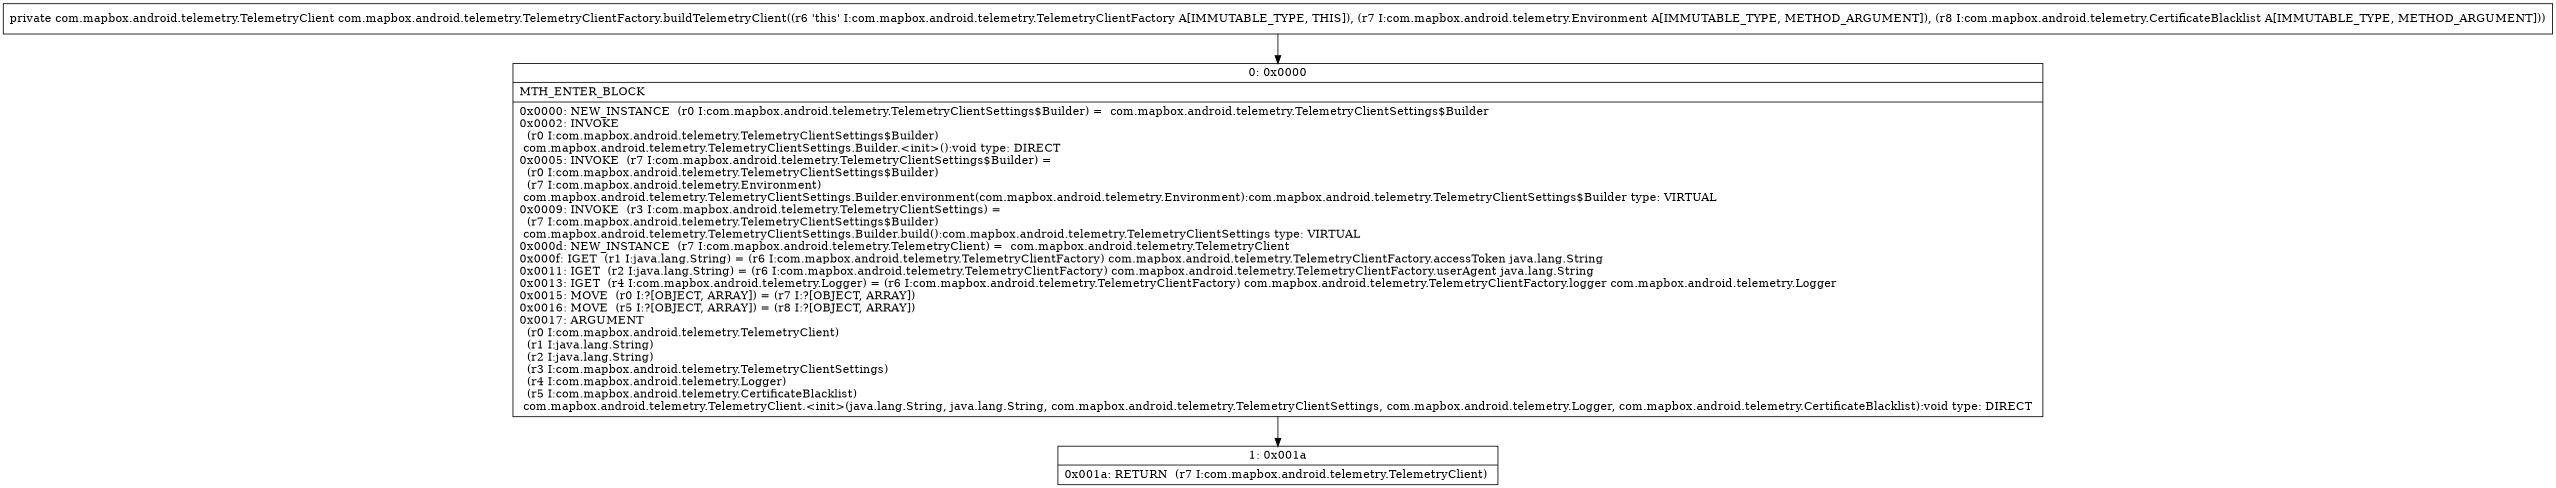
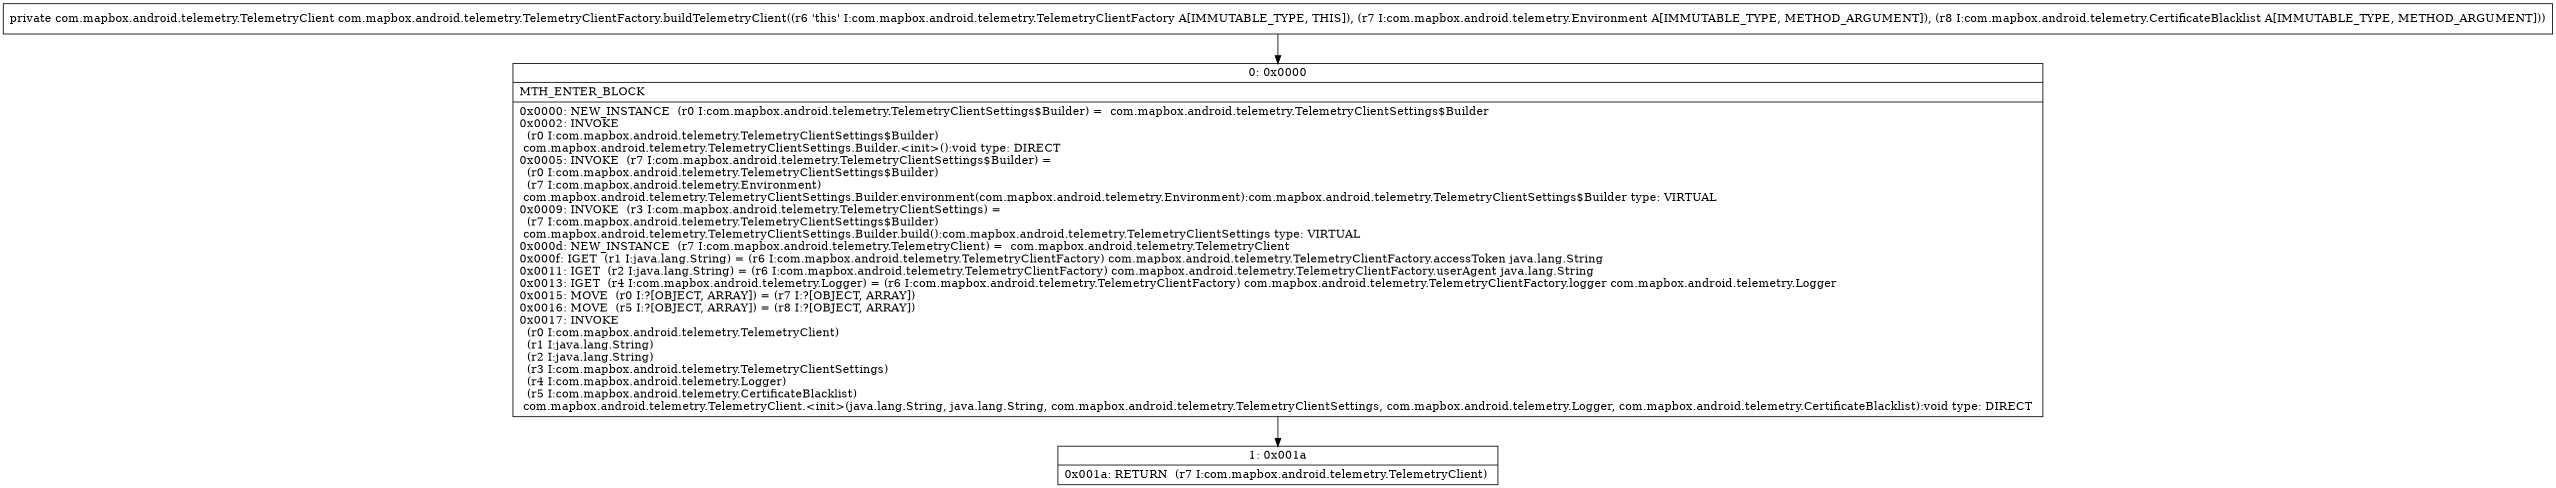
  digraph {
    node [shape=record]
-   n1 [label="{0\:\ 0x0000|MTH_ENTER_BLOCK\l|0x0000: NEW_INSTANCE  (r0 I:com.mapbox.android.telemetry.TelemetryClientSettings$Builder) =  com.mapbox.android.telemetry.TelemetryClientSettings$Builder \l0x0002: INVOKE  \l  (r0 I:com.mapbox.android.telemetry.TelemetryClientSettings$Builder)\l com.mapbox.android.telemetry.TelemetryClientSettings.Builder.\<init\>():void type: DIRECT \l0x0005: INVOKE  (r7 I:com.mapbox.android.telemetry.TelemetryClientSettings$Builder) = \l  (r0 I:com.mapbox.android.telemetry.TelemetryClientSettings$Builder)\l  (r7 I:com.mapbox.android.telemetry.Environment)\l com.mapbox.android.telemetry.TelemetryClientSettings.Builder.environment(com.mapbox.android.telemetry.Environment):com.mapbox.android.telemetry.TelemetryClientSettings$Builder type: VIRTUAL \l0x0009: INVOKE  (r3 I:com.mapbox.android.telemetry.TelemetryClientSettings) = \l  (r7 I:com.mapbox.android.telemetry.TelemetryClientSettings$Builder)\l com.mapbox.android.telemetry.TelemetryClientSettings.Builder.build():com.mapbox.android.telemetry.TelemetryClientSettings type: VIRTUAL \l0x000d: NEW_INSTANCE  (r7 I:com.mapbox.android.telemetry.TelemetryClient) =  com.mapbox.android.telemetry.TelemetryClient \l0x000f: IGET  (r1 I:java.lang.String) = (r6 I:com.mapbox.android.telemetry.TelemetryClientFactory) com.mapbox.android.telemetry.TelemetryClientFactory.accessToken java.lang.String \l0x0011: IGET  (r2 I:java.lang.String) = (r6 I:com.mapbox.android.telemetry.TelemetryClientFactory) com.mapbox.android.telemetry.TelemetryClientFactory.userAgent java.lang.String \l0x0013: IGET  (r4 I:com.mapbox.android.telemetry.Logger) = (r6 I:com.mapbox.android.telemetry.TelemetryClientFactory) com.mapbox.android.telemetry.TelemetryClientFactory.logger com.mapbox.android.telemetry.Logger \l0x0015: MOVE  (r0 I:?[OBJECT, ARRAY]) = (r7 I:?[OBJECT, ARRAY]) \l0x0016: MOVE  (r5 I:?[OBJECT, ARRAY]) = (r8 I:?[OBJECT, ARRAY]) \l0x0017: ARGUMENT  \l  (r0 I:com.mapbox.android.telemetry.TelemetryClient)\l  (r1 I:java.lang.String)\l  (r2 I:java.lang.String)\l  (r3 I:com.mapbox.android.telemetry.TelemetryClientSettings)\l  (r4 I:com.mapbox.android.telemetry.Logger)\l  (r5 I:com.mapbox.android.telemetry.CertificateBlacklist)\l com.mapbox.android.telemetry.TelemetryClient.\<init\>(java.lang.String, java.lang.String, com.mapbox.android.telemetry.TelemetryClientSettings, com.mapbox.android.telemetry.Logger, com.mapbox.android.telemetry.CertificateBlacklist):void type: DIRECT \l}"]
+   n1 [label="{0\:\ 0x0000|MTH_ENTER_BLOCK\l|0x0000: NEW_INSTANCE  (r0 I:com.mapbox.android.telemetry.TelemetryClientSettings$Builder) =  com.mapbox.android.telemetry.TelemetryClientSettings$Builder \l0x0002: INVOKE  \l  (r0 I:com.mapbox.android.telemetry.TelemetryClientSettings$Builder)\l com.mapbox.android.telemetry.TelemetryClientSettings.Builder.\<init\>():void type: DIRECT \l0x0005: INVOKE  (r7 I:com.mapbox.android.telemetry.TelemetryClientSettings$Builder) = \l  (r0 I:com.mapbox.android.telemetry.TelemetryClientSettings$Builder)\l  (r7 I:com.mapbox.android.telemetry.Environment)\l com.mapbox.android.telemetry.TelemetryClientSettings.Builder.environment(com.mapbox.android.telemetry.Environment):com.mapbox.android.telemetry.TelemetryClientSettings$Builder type: VIRTUAL \l0x0009: INVOKE  (r3 I:com.mapbox.android.telemetry.TelemetryClientSettings) = \l  (r7 I:com.mapbox.android.telemetry.TelemetryClientSettings$Builder)\l com.mapbox.android.telemetry.TelemetryClientSettings.Builder.build():com.mapbox.android.telemetry.TelemetryClientSettings type: VIRTUAL \l0x000d: NEW_INSTANCE  (r7 I:com.mapbox.android.telemetry.TelemetryClient) =  com.mapbox.android.telemetry.TelemetryClient \l0x000f: IGET  (r1 I:java.lang.String) = (r6 I:com.mapbox.android.telemetry.TelemetryClientFactory) com.mapbox.android.telemetry.TelemetryClientFactory.accessToken java.lang.String \l0x0011: IGET  (r2 I:java.lang.String) = (r6 I:com.mapbox.android.telemetry.TelemetryClientFactory) com.mapbox.android.telemetry.TelemetryClientFactory.userAgent java.lang.String \l0x0013: IGET  (r4 I:com.mapbox.android.telemetry.Logger) = (r6 I:com.mapbox.android.telemetry.TelemetryClientFactory) com.mapbox.android.telemetry.TelemetryClientFactory.logger com.mapbox.android.telemetry.Logger \l0x0015: MOVE  (r0 I:?[OBJECT, ARRAY]) = (r7 I:?[OBJECT, ARRAY]) \l0x0016: MOVE  (r5 I:?[OBJECT, ARRAY]) = (r8 I:?[OBJECT, ARRAY]) \l0x0017: INVOKE  \l  (r0 I:com.mapbox.android.telemetry.TelemetryClient)\l  (r1 I:java.lang.String)\l  (r2 I:java.lang.String)\l  (r3 I:com.mapbox.android.telemetry.TelemetryClientSettings)\l  (r4 I:com.mapbox.android.telemetry.Logger)\l  (r5 I:com.mapbox.android.telemetry.CertificateBlacklist)\l com.mapbox.android.telemetry.TelemetryClient.\<init\>(java.lang.String, java.lang.String, com.mapbox.android.telemetry.TelemetryClientSettings, com.mapbox.android.telemetry.Logger, com.mapbox.android.telemetry.CertificateBlacklist):void type: DIRECT \l}"]
    n2 [label="{1\:\ 0x001a|0x001a: RETURN  (r7 I:com.mapbox.android.telemetry.TelemetryClient) \l}"]
    n3 [label="{private com.mapbox.android.telemetry.TelemetryClient com.mapbox.android.telemetry.TelemetryClientFactory.buildTelemetryClient((r6 'this' I:com.mapbox.android.telemetry.TelemetryClientFactory A[IMMUTABLE_TYPE, THIS]), (r7 I:com.mapbox.android.telemetry.Environment A[IMMUTABLE_TYPE, METHOD_ARGUMENT]), (r8 I:com.mapbox.android.telemetry.CertificateBlacklist A[IMMUTABLE_TYPE, METHOD_ARGUMENT])) }"]
    n1 -> n2
    n3 -> n1
  }
